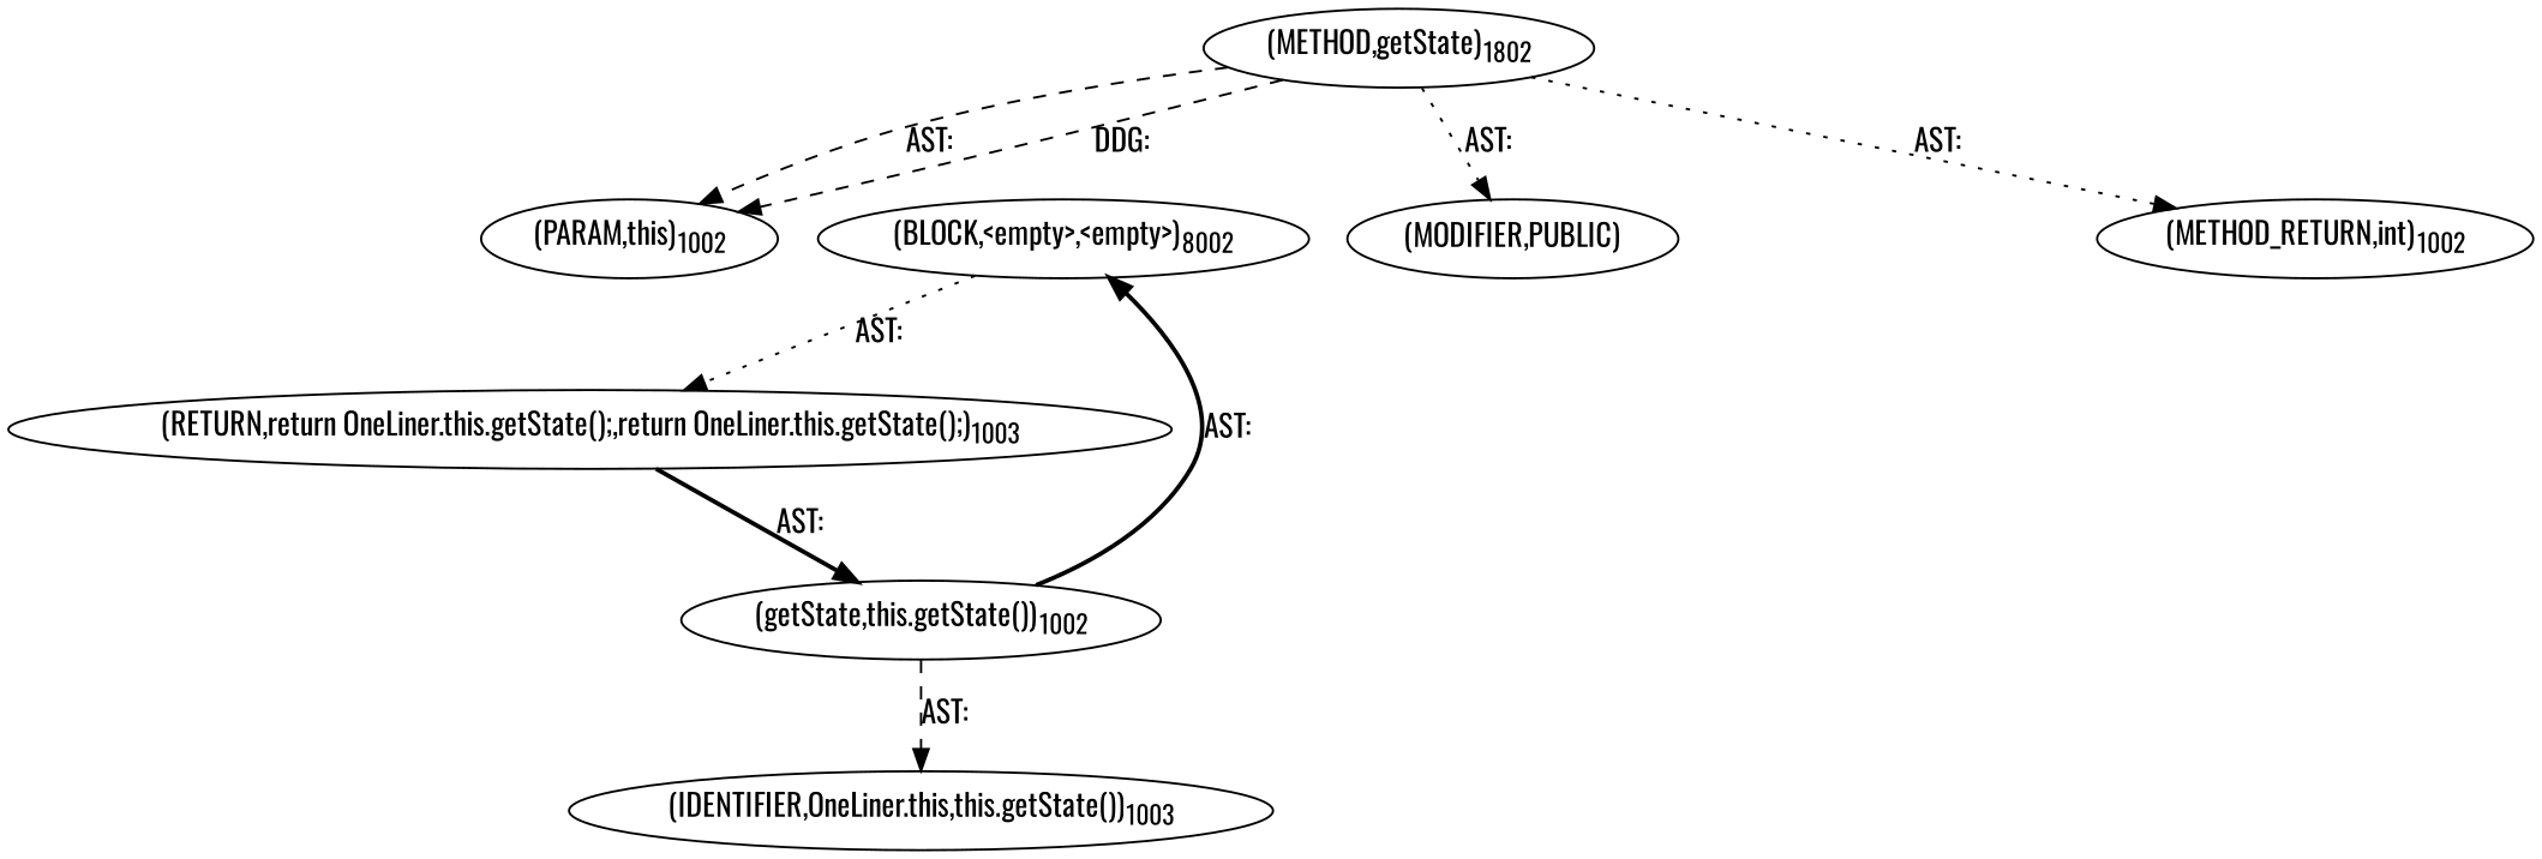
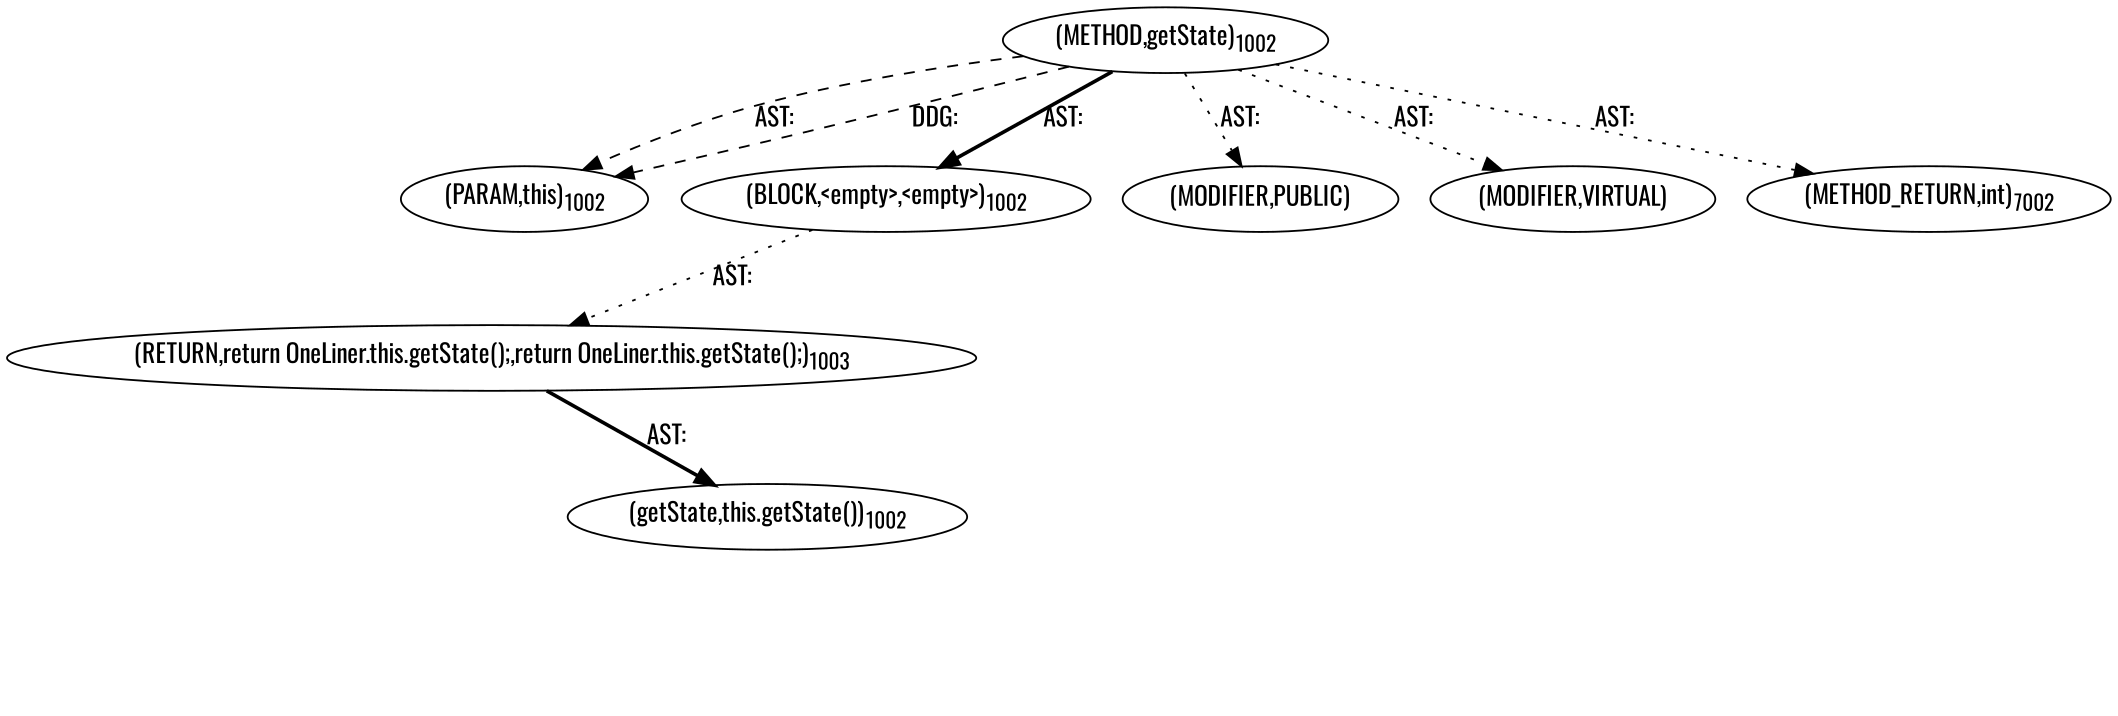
  digraph {
    fontname=Oswald
    node [fontname=Oswald]
    edge [fontname=Oswald style=dotted]
-   n1 [label=<(METHOD,getState)<SUB>1802</SUB>>]
+   n1 [label=<(METHOD,getState)<SUB>1002</SUB>>]
    n2 [label=<(PARAM,this)<SUB>1002</SUB>>]
-   n3 [label=<(BLOCK,&lt;empty&gt;,&lt;empty&gt;)<SUB>8002</SUB>>]
+   n3 [label=<(BLOCK,&lt;empty&gt;,&lt;empty&gt;)<SUB>1002</SUB>>]
    n4 [label=<(MODIFIER,PUBLIC)>]
-   n6 [label=<(METHOD_RETURN,int)<SUB>1002</SUB>>]
+   n5 [label=<(MODIFIER,VIRTUAL)>]
+   n6 [label=<(METHOD_RETURN,int)<SUB>7002</SUB>>]
    n7 [label=<(RETURN,return OneLiner.this.getState();,return OneLiner.this.getState();)<SUB>1003</SUB>>]
    n8 [label=<(getState,this.getState())<SUB>1002</SUB>>]
-   n9 [label=<(IDENTIFIER,OneLiner.this,this.getState())<SUB>1003</SUB>>]
    n1 -> n2 [label="AST: " style=dashed]
    n1 -> n2 [label="DDG: " style=dashed]
-   n8 -> n3 [label="AST: " style=bold]
+   n1 -> n3 [label="AST: " style=bold]
    n1 -> n4 [label="AST: "]
+   n1 -> n5 [label="AST: "]
    n1 -> n6 [label="AST: "]
    n3 -> n7 [label="AST: "]
    n7 -> n8 [label="AST: " style=bold]
-   n8 -> n9 [label="AST: " style=dashed]
  }
